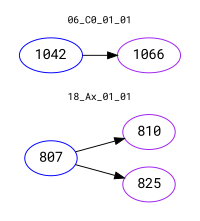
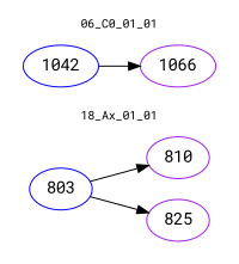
  digraph {
    fontname="Roboto Mono"
    rankdir=LR
    node [color=purple fontname="Roboto Mono"]
    edge [color=black fontname="Roboto Mono"]
-   n1 [color=blue label=807]
+   n1 [color=blue label=803]
    n2 [label=825]
    n3 [label=810]
    n4 [color=blue label=1042]
    n5 [label=1066]
    subgraph cluster_1 {
      color=white
      fontsize=10
      label="18_Ax_01_01"
      n1
      n2
      n3
    }
    subgraph cluster_2 {
      color=white
      fontsize=10
      label="06_C0_01_01"
      n4
      n5
    }
    n1 -> n2
    n1 -> n3
    n4 -> n5
  }
